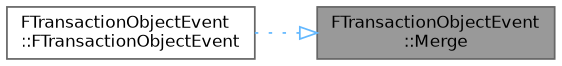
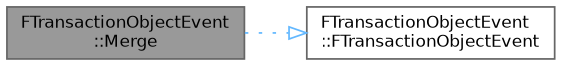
  digraph {
    rankdir=LR
    node [fontname=Helvetica fontsize=10 shape=box style=filled]
    n1 [color=gray40 fillcolor=grey60 fontcolor=black height=0.2 label="FTransactionObjectEvent\l::Merge" width=0.4]
    n2 [color=grey40 fillcolor=white height=0.2 label="FTransactionObjectEvent\l::FTransactionObjectEvent" width=0.4]
-   n2 -> n1 [color=steelblue1 fontname=Helvetica fontsize=10 labelfontname=Helvetica labelfontsize=10 style=dotted arrowhead=onormal]
+   n1 -> n2 [color=steelblue1 fontname=Helvetica fontsize=10 labelfontname=Helvetica labelfontsize=10 style=dotted arrowhead=onormal]
  }
